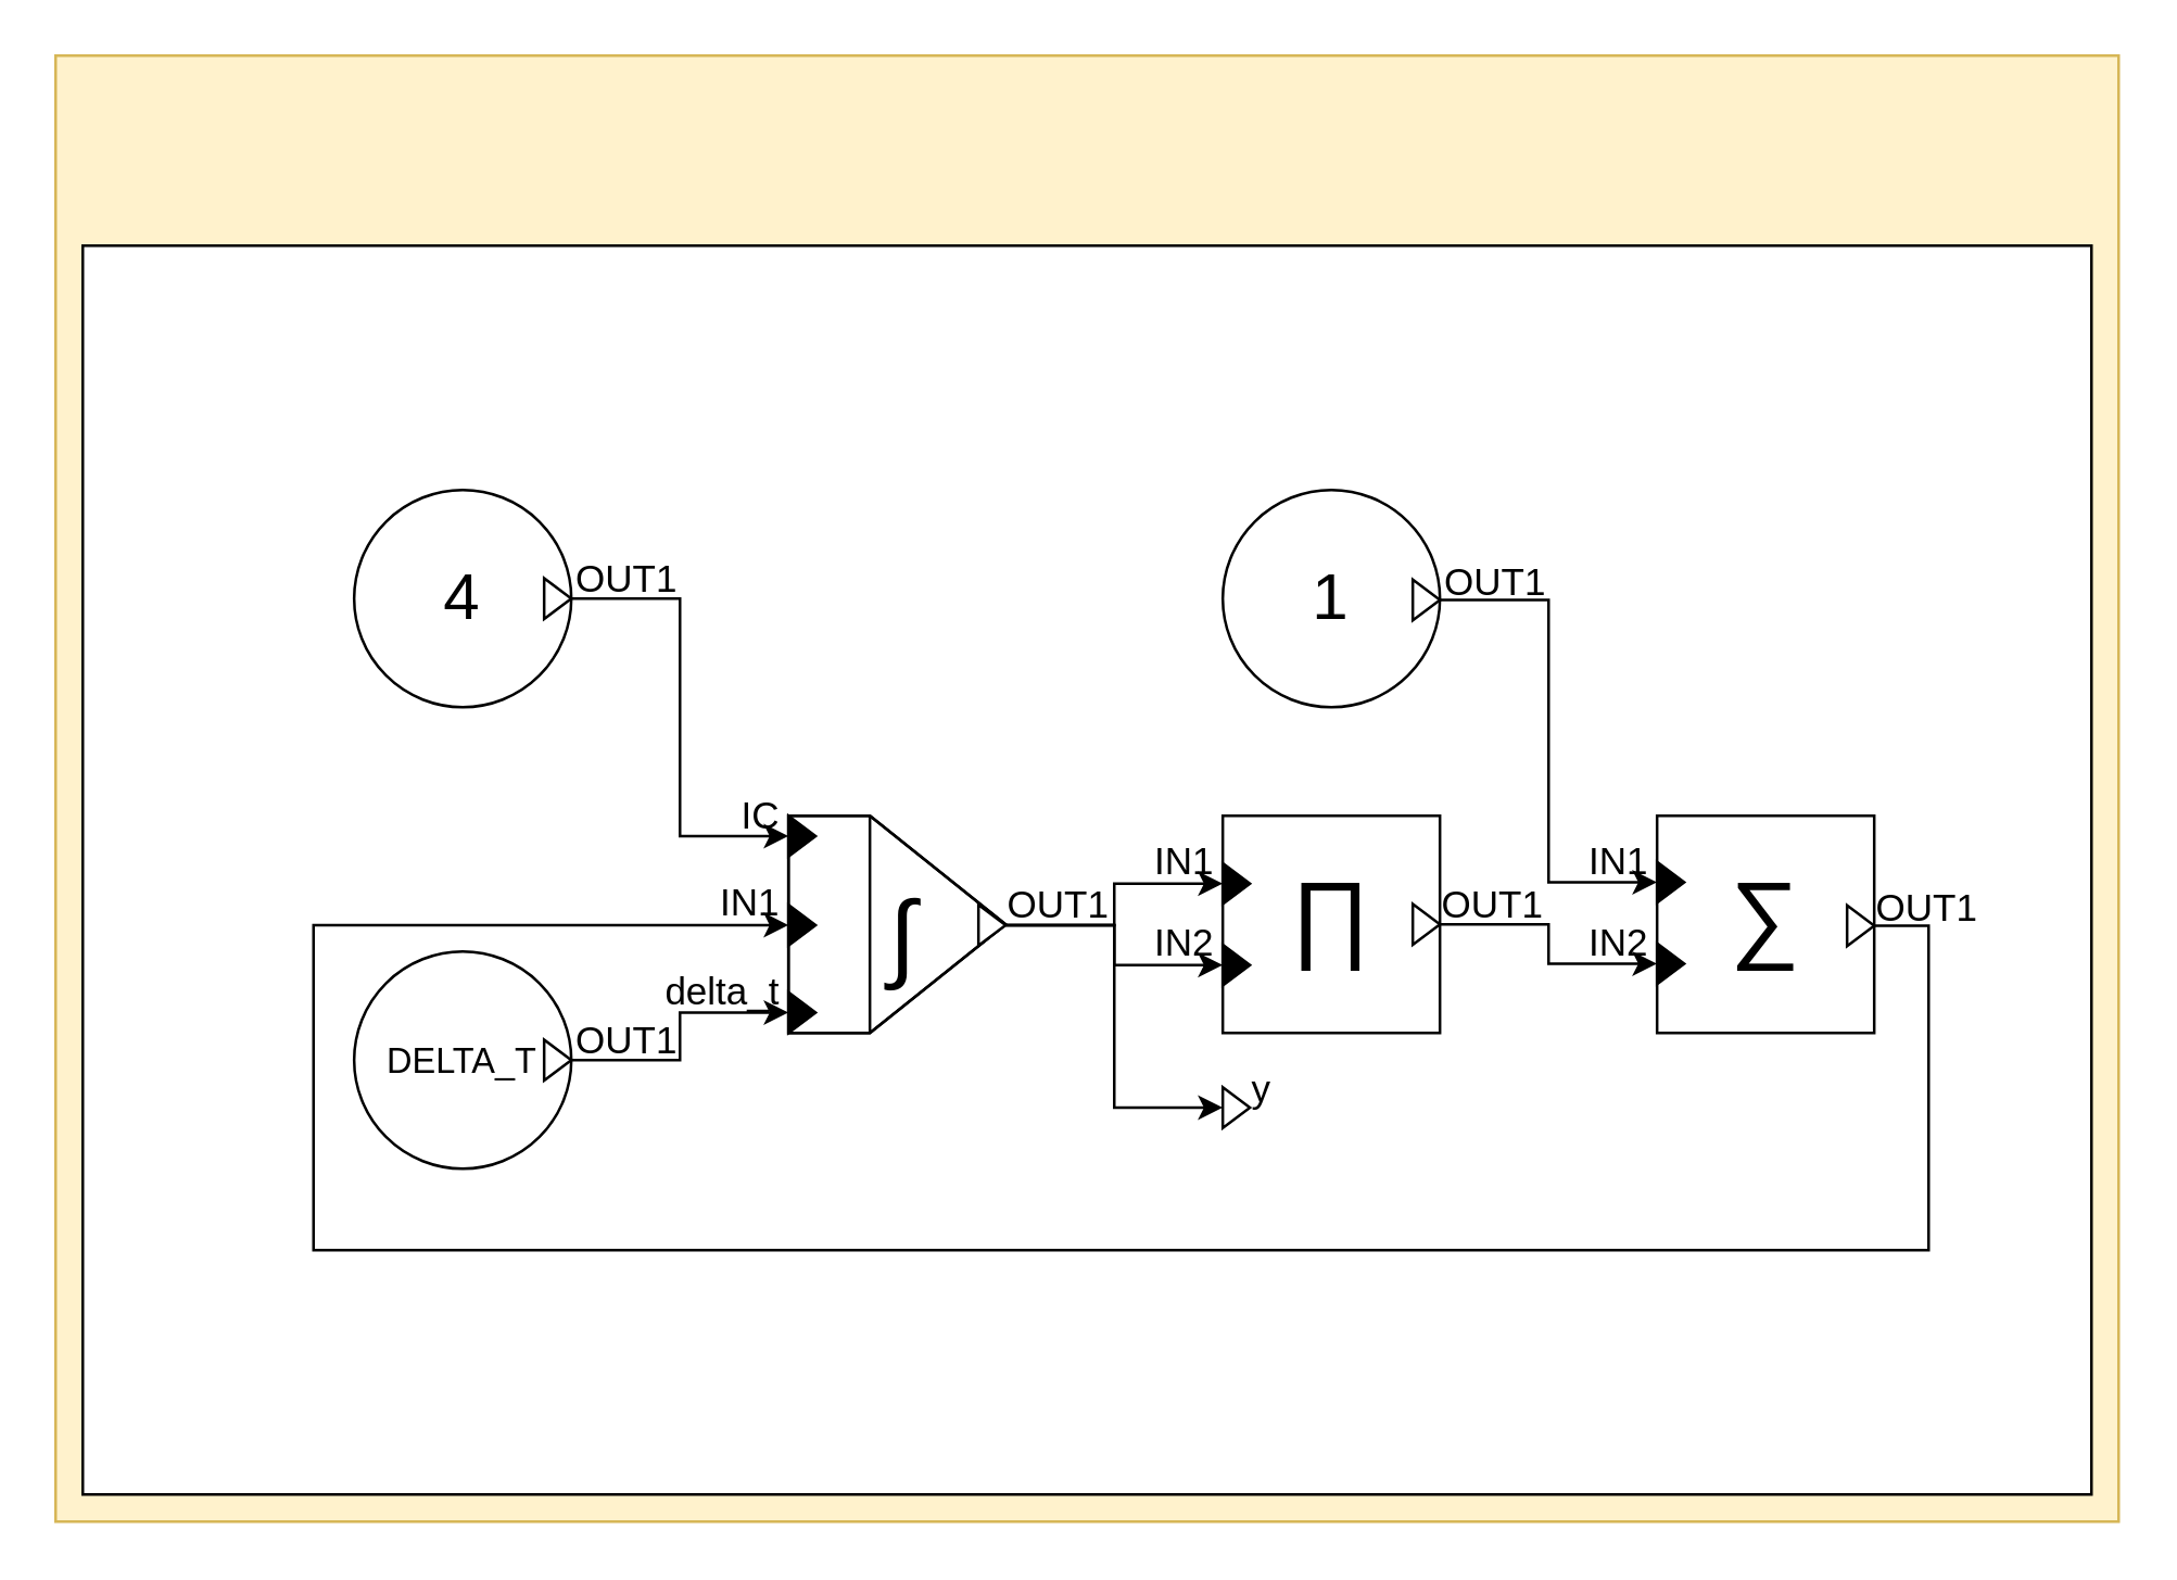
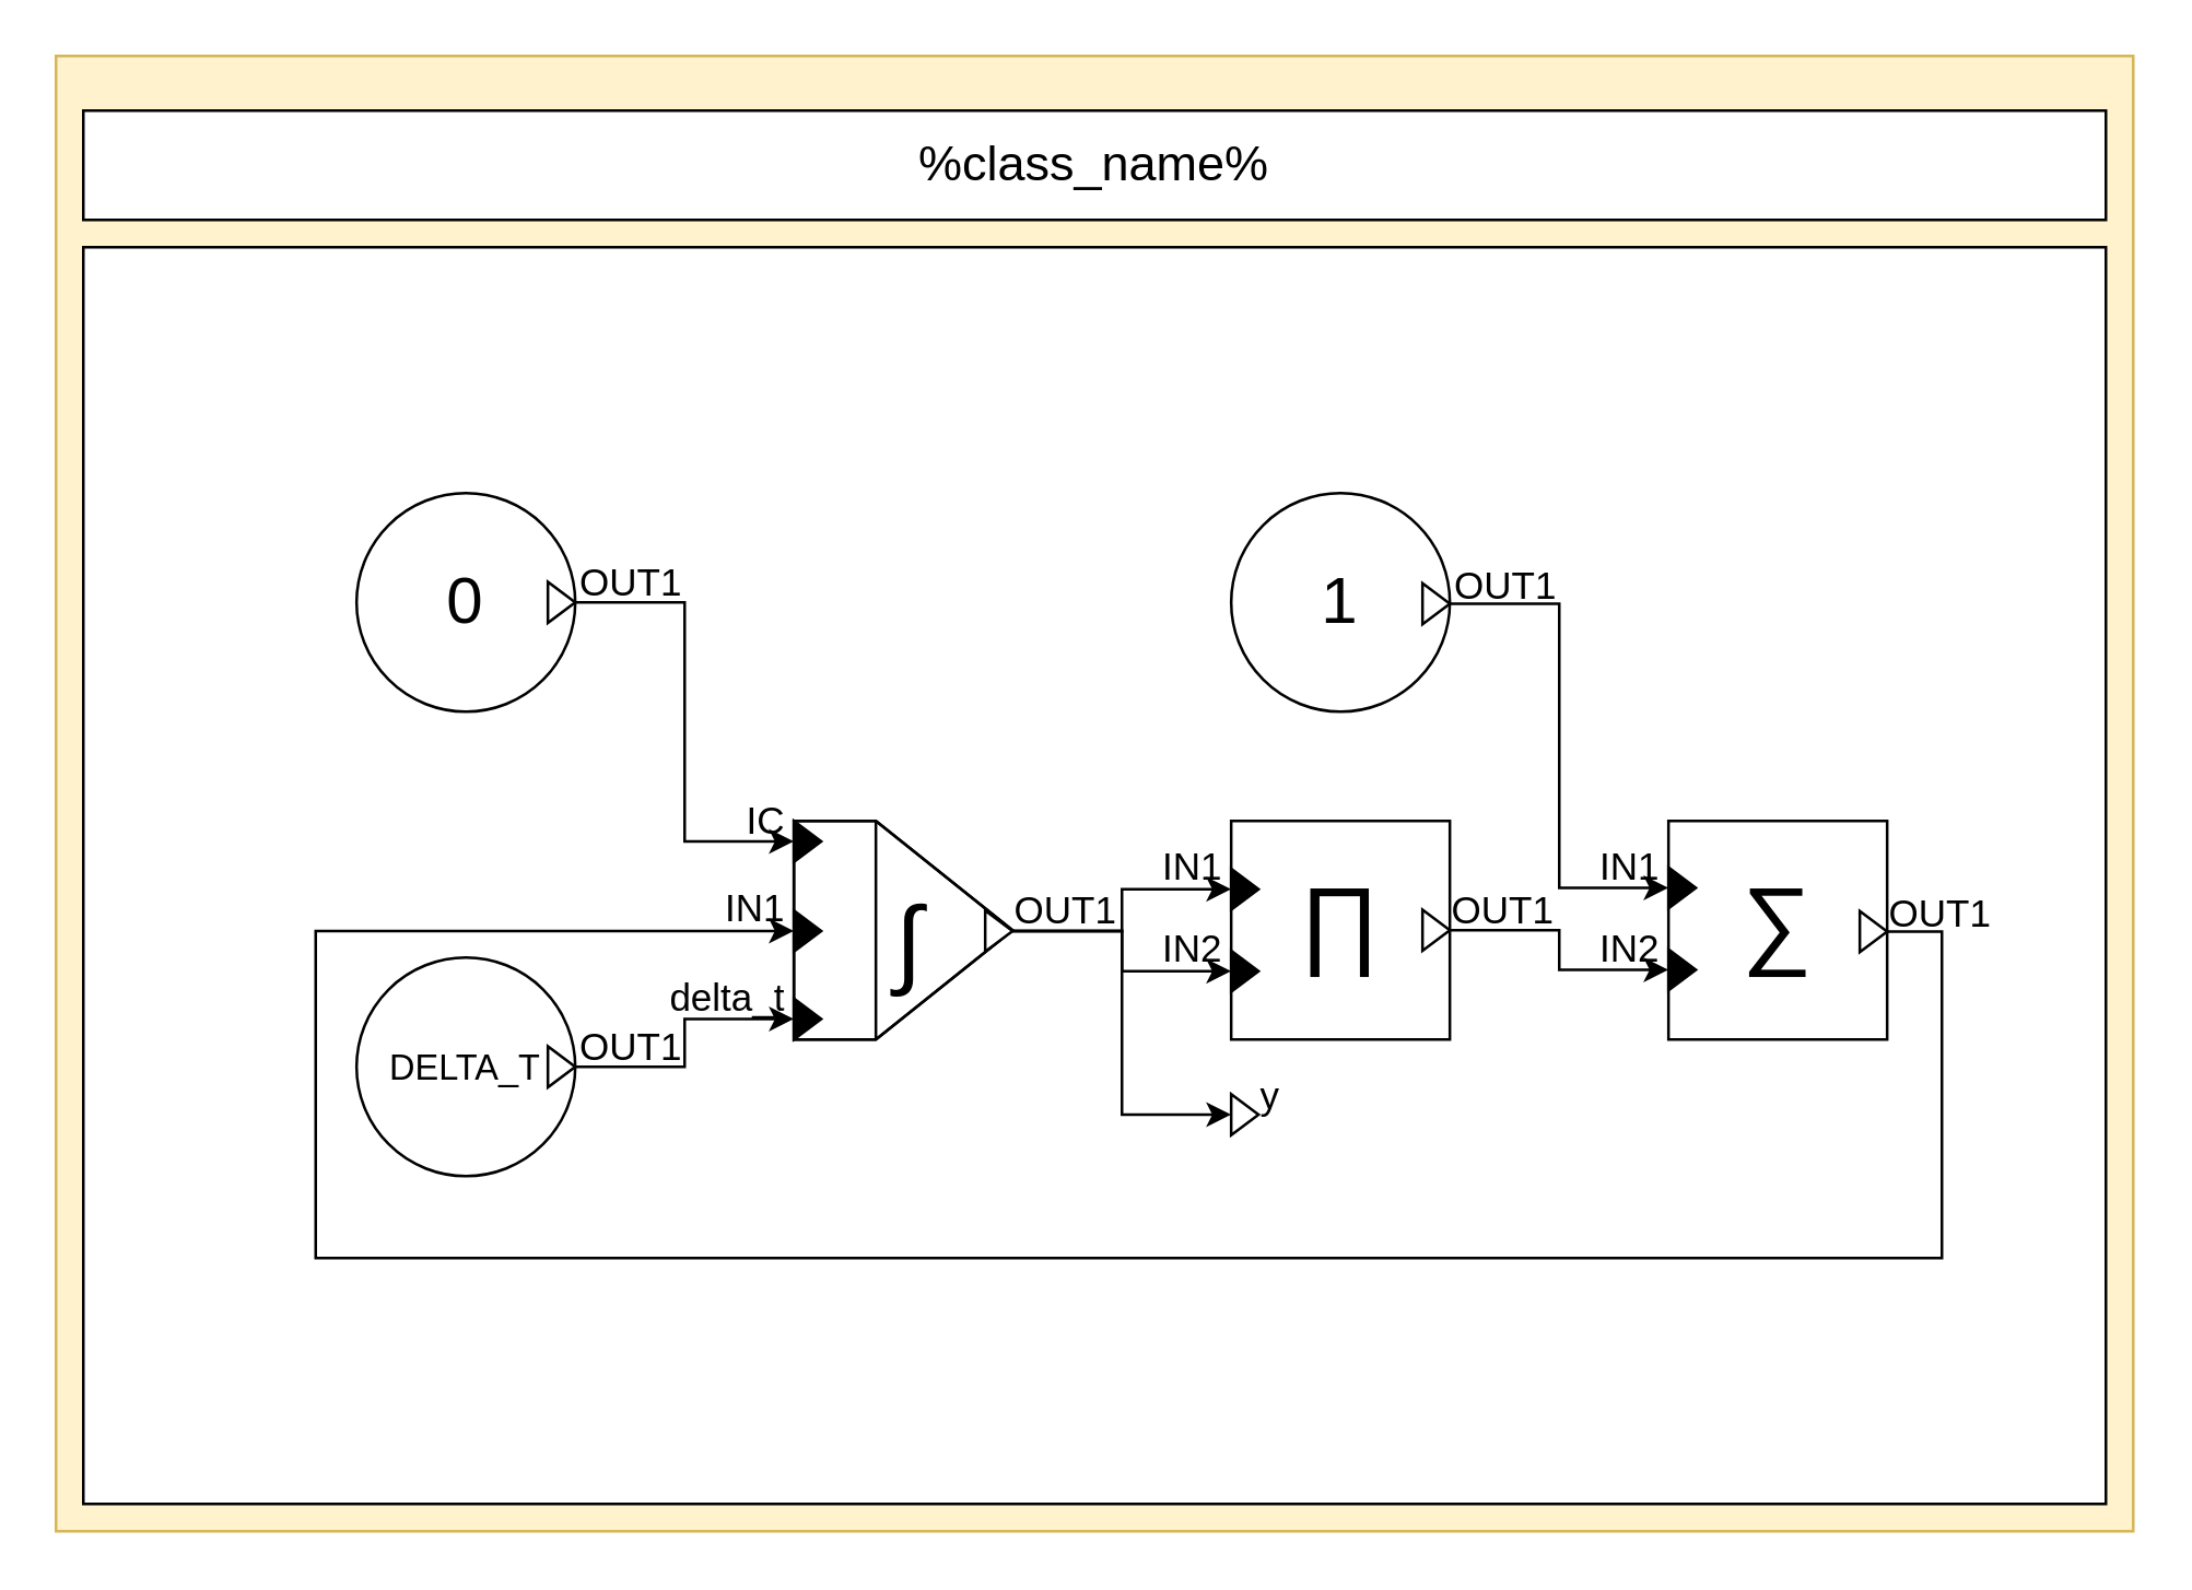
  <mxCell id="0" />
  <mxCell id="1" parent="0" />
  <mxCell id="2" value="" style="rounded=0;whiteSpace=wrap;html=1;fillColor=#fff2cc;strokeColor=#d6b656;container=0;connectable=0;allowArrows=0;treeFolding=0;moveCells=0;treeMoving=0;comic=0;rotatable=0;expand=1;autosize=1;resizeWidth=1;resizeHeight=1;metaEdit=1;" parent="1" vertex="1"><mxGeometry x="20" y="20" width="760" height="540" as="geometry"><mxRectangle x="40" y="400" width="50" height="40" as="alternateBounds" /></mxGeometry></mxCell>
+ <mxCell id="3" value="%class_name%" style="rounded=0;whiteSpace=wrap;html=1;fillColor=#ffffff;fontSize=18;connectable=0;allowArrows=0;rotatable=0;cloneable=0;deletable=0;" parent="2" vertex="1"><mxGeometry x="10" y="20" width="740" height="40" as="geometry" /></mxCell>
  <mxCell id="4" value="" style="rounded=0;whiteSpace=wrap;html=1;fillColor=#ffffff;connectable=0;allowArrows=0;container=1;collapsible=0;portConstraintRotation=0;rotatable=0;cloneable=0;deletable=0;recursiveResize=0;" parent="2" vertex="1"><mxGeometry x="10" y="70" width="740" height="460" as="geometry"><mxRectangle x="10" y="70" width="50" height="40" as="alternateBounds" /></mxGeometry></mxCell>
  <mxCell id="5" value="y" style="triangle;fillColor=#ffffff;fontSize=14;points=[[0,0.5],[1,0.5]];allowArrows=0;verticalAlign=middle;horizontal=1;spacingTop=0;align=left;spacingLeft=4;spacingRight=0;html=1;comic=0;treeFolding=0;treeMoving=0;movable=1;resizable=0;rotatable=1;deletable=1;editable=1;connectable=1;movableLabel=1;spacing=2;aspect=fixed;metaEdit=1;" parent="4" vertex="1"><mxGeometry x="419.97" y="310" width="10" height="15" as="geometry"><mxPoint x="5" y="-7" as="offset" /></mxGeometry></mxCell>
  <mxCell id="6" value="&amp;int;" style="shape=stencil(7ZVNDoMgEIVPw95IF24b294DFSuRggGq7e3LjzYSS6NRdybGMM7jyzi8CQCmskINBnFUAXgBcZxE+qXDzg+RbHCu3LcWCYIyil1GKsFr3JFC9QTCKiyIMll4BdFZa8zzXcA054xpGuFMepKJEMS3kHakylBe3wV/suIfbVA3yBQ60f1UD3sevDUterkf7Fvy9iJd6lIqJWxEhftgEx972qncZCvuZticcomXbbWGC/jDd2XAciNRyQWeb8qSUOoGKVjxYeTDyOuOe6eDWd/AWXM3SOeOiYUGplAvbNrdfTbzAQ==);whiteSpace=wrap;html=1;aspect=fixed;resizable=0;container=1;collapsible=0;spacingLeft=5;connectable=0;allowArrows=0;fontSize=36;spacingTop=7;metaEdit=1;" parent="4" vertex="1"><mxGeometry x="259.97" y="210" width="80" height="80" as="geometry" /></mxCell>
  <mxCell id="7" value="IC" style="triangle;fontSize=14;points=[[0,0.5]];allowArrows=0;verticalAlign=middle;horizontal=1;spacingTop=0;align=right;spacingLeft=0;spacingRight=8;html=1;comic=0;treeFolding=0;treeMoving=0;resizable=0;movableLabel=1;spacing=2;aspect=fixed;fillColor=#000000;metaEdit=1;" parent="6" vertex="1"><mxGeometry width="10" height="15" as="geometry"><mxPoint x="-4" y="-8" as="offset" /></mxGeometry></mxCell>
  <mxCell id="8" value="IN1" style="triangle;fontSize=14;points=[[0,0.5]];allowArrows=0;verticalAlign=middle;horizontal=1;spacingTop=0;align=right;spacingLeft=0;spacingRight=8;html=1;comic=0;treeFolding=0;treeMoving=0;resizable=0;movableLabel=1;spacing=2;aspect=fixed;fillColor=#000000;metaEdit=1;" parent="6" vertex="1"><mxGeometry y="32.75" width="10" height="15" as="geometry"><mxPoint x="-4" y="-8" as="offset" /></mxGeometry></mxCell>
  <mxCell id="9" value="delta_t" style="triangle;fontSize=14;points=[[0,0.5]];allowArrows=0;verticalAlign=middle;horizontal=1;spacingTop=0;align=right;spacingLeft=0;spacingRight=8;html=1;comic=0;treeFolding=0;treeMoving=0;resizable=0;movableLabel=1;spacing=2;aspect=fixed;fillColor=#000000;metaEdit=1;" parent="6" vertex="1"><mxGeometry y="65" width="10" height="15" as="geometry"><mxPoint x="-4" y="-8" as="offset" /></mxGeometry></mxCell>
  <mxCell id="10" value="OUT1" style="triangle;fillColor=#ffffff;fontSize=14;points=[[1,0.5]];allowArrows=0;verticalAlign=middle;horizontal=1;spacingTop=0;align=left;spacingLeft=4;spacingRight=0;html=1;comic=0;treeFolding=0;treeMoving=0;movable=1;resizable=0;rotatable=1;deletable=1;editable=1;connectable=1;movableLabel=1;spacing=2;aspect=fixed;metaEdit=1;" parent="6" vertex="1"><mxGeometry x="70" y="32.75" width="10" height="15" as="geometry"><mxPoint x="5" y="-7" as="offset" /></mxGeometry></mxCell>
- <mxCell id="11" value="4" style="ellipse;whiteSpace=wrap;html=1;comic=0;fillColor=#ffffff;fontSize=24;align=center;allowArrows=0;connectable=0;container=1;collapsible=0;recursiveResize=1;direction=west;resizable=0;metaEdit=1;" parent="4" vertex="1"><mxGeometry x="99.97" y="90" width="80" height="80" as="geometry" /></mxCell>
+ <mxCell id="11" value="0" style="ellipse;whiteSpace=wrap;html=1;comic=0;fillColor=#ffffff;fontSize=24;align=center;allowArrows=0;connectable=0;container=1;collapsible=0;recursiveResize=1;direction=west;resizable=0;metaEdit=1;" parent="4" vertex="1"><mxGeometry x="99.97" y="90" width="80" height="80" as="geometry" /></mxCell>
  <mxCell id="12" value="OUT1" style="triangle;fillColor=#ffffff;fontSize=14;points=[[1,0.5]];allowArrows=0;verticalAlign=middle;horizontal=1;spacingTop=0;align=left;spacingLeft=4;spacingRight=0;html=1;comic=0;treeFolding=0;treeMoving=0;movable=1;resizable=0;rotatable=1;deletable=1;editable=1;connectable=1;movableLabel=1;spacing=2;aspect=fixed;metaEdit=1;" parent="11" vertex="1"><mxGeometry x="70" y="32.5" width="10" height="15" as="geometry"><mxPoint x="6" y="-7" as="offset" /></mxGeometry></mxCell>
  <mxCell id="13" style="edgeStyle=orthogonalEdgeStyle;rounded=0;orthogonalLoop=1;jettySize=auto;html=1;exitX=1;exitY=0.5;exitDx=0;exitDy=0;entryX=0;entryY=0.5;entryDx=0;entryDy=0;" parent="4" source="12" target="7" edge="1"><mxGeometry relative="1" as="geometry"><Array as="points"><mxPoint x="219.97" y="130" /><mxPoint x="219.97" y="217" /></Array></mxGeometry></mxCell>
  <mxCell id="14" value="&amp;prod;" style="whiteSpace=wrap;html=1;aspect=fixed;comic=0;fillColor=#FFFFFF;fontSize=36;align=center;resizable=0;container=1;collapsible=0;points=[];allowArrows=0;spacingTop=-6;metaEdit=1;connectable=0;" parent="4" vertex="1"><mxGeometry x="419.97" y="210" width="80" height="80" as="geometry" /></mxCell>
  <mxCell id="15" value="OUT1" style="triangle;fillColor=#ffffff;fontSize=14;points=[[1,0.5]];allowArrows=0;verticalAlign=middle;horizontal=1;spacingTop=0;align=left;spacingLeft=4;spacingRight=0;html=1;comic=0;treeFolding=0;treeMoving=0;movable=1;resizable=0;rotatable=1;deletable=1;editable=1;connectable=1;movableLabel=1;spacing=2;aspect=fixed;metaEdit=1;" parent="14" vertex="1"><mxGeometry x="70" y="32.5" width="10" height="15" as="geometry"><mxPoint x="5" y="-7" as="offset" /></mxGeometry></mxCell>
  <mxCell id="16" value="IN1" style="triangle;fontSize=14;points=[[0,0.5]];allowArrows=0;verticalAlign=middle;horizontal=1;spacingTop=0;align=right;spacingLeft=0;spacingRight=8;html=1;comic=0;treeFolding=0;treeMoving=0;resizable=0;movableLabel=1;spacing=2;aspect=fixed;fillColor=#000000;metaEdit=1;" parent="14" vertex="1"><mxGeometry y="17.5" width="10" height="15" as="geometry"><mxPoint x="-4" y="-8" as="offset" /></mxGeometry></mxCell>
  <mxCell id="17" value="IN2" style="triangle;fontSize=14;points=[[0,0.5]];allowArrows=0;verticalAlign=middle;horizontal=1;spacingTop=0;align=right;spacingLeft=0;spacingRight=8;html=1;comic=0;treeFolding=0;treeMoving=0;resizable=0;movableLabel=1;spacing=2;aspect=fixed;fillColor=#000000;metaEdit=1;" parent="14" vertex="1"><mxGeometry y="47.5" width="10" height="15" as="geometry"><mxPoint x="-4" y="-8" as="offset" /></mxGeometry></mxCell>
  <mxCell id="18" style="edgeStyle=orthogonalEdgeStyle;rounded=0;orthogonalLoop=1;jettySize=auto;html=1;exitX=1;exitY=0.5;exitDx=0;exitDy=0;entryX=0;entryY=0.5;entryDx=0;entryDy=0;" parent="4" source="10" target="16" edge="1"><mxGeometry relative="1" as="geometry" /></mxCell>
  <mxCell id="19" style="edgeStyle=orthogonalEdgeStyle;rounded=0;orthogonalLoop=1;jettySize=auto;html=1;exitX=1;exitY=0.5;exitDx=0;exitDy=0;entryX=0;entryY=0.5;entryDx=0;entryDy=0;" parent="4" source="10" target="17" edge="1"><mxGeometry relative="1" as="geometry" /></mxCell>
  <mxCell id="20" value="&amp;sum;" style="whiteSpace=wrap;html=1;aspect=fixed;comic=0;fillColor=#FFFFFF;fontSize=36;align=center;resizable=0;container=1;collapsible=0;points=[];allowArrows=0;spacingTop=-6;metaEdit=1;connectable=0;rotation=0;" parent="4" vertex="1"><mxGeometry x="579.97" y="210" width="80" height="80" as="geometry" /></mxCell>
  <mxCell id="21" value="OUT1" style="triangle;fillColor=#ffffff;fontSize=14;points=[[1,0.5]];allowArrows=0;verticalAlign=middle;horizontal=1;spacingTop=0;align=left;spacingLeft=4;spacingRight=0;html=1;comic=0;treeFolding=0;treeMoving=0;movable=1;resizable=0;rotatable=1;deletable=1;editable=1;connectable=1;movableLabel=1;spacing=2;aspect=fixed;metaEdit=1;rotation=0;" parent="20" vertex="1"><mxGeometry x="70" y="33" width="10" height="15" as="geometry"><mxPoint x="5" y="-7" as="offset" /></mxGeometry></mxCell>
  <mxCell id="22" value="IN1" style="triangle;fontSize=14;points=[[0,0.5]];allowArrows=0;verticalAlign=middle;horizontal=1;spacingTop=0;align=right;spacingLeft=0;spacingRight=8;html=1;comic=0;treeFolding=0;treeMoving=0;resizable=0;movableLabel=1;spacing=2;aspect=fixed;fillColor=#000000;metaEdit=1;rotation=0;" parent="20" vertex="1"><mxGeometry y="17" width="10" height="15" as="geometry"><mxPoint x="-4" y="-8" as="offset" /></mxGeometry></mxCell>
  <mxCell id="23" value="IN2" style="triangle;fontSize=14;points=[[0,0.5]];allowArrows=0;verticalAlign=middle;horizontal=1;spacingTop=0;align=right;spacingLeft=0;spacingRight=8;html=1;comic=0;treeFolding=0;treeMoving=0;resizable=0;movableLabel=1;spacing=2;aspect=fixed;fillColor=#000000;metaEdit=1;rotation=0;" parent="20" vertex="1"><mxGeometry y="47" width="10" height="15" as="geometry"><mxPoint x="-4" y="-8" as="offset" /></mxGeometry></mxCell>
  <mxCell id="24" style="edgeStyle=orthogonalEdgeStyle;rounded=0;orthogonalLoop=1;jettySize=auto;html=1;exitX=1;exitY=0.5;exitDx=0;exitDy=0;entryX=0;entryY=0.5;entryDx=0;entryDy=0;" parent="4" source="15" target="23" edge="1"><mxGeometry relative="1" as="geometry" /></mxCell>
  <mxCell id="25" value="1" style="ellipse;whiteSpace=wrap;html=1;comic=0;fillColor=#ffffff;fontSize=24;align=center;allowArrows=0;connectable=0;container=1;collapsible=0;recursiveResize=1;direction=west;resizable=0;metaEdit=1;rotation=0;" parent="4" vertex="1"><mxGeometry x="419.97" y="90" width="80" height="80" as="geometry" /></mxCell>
  <mxCell id="26" value="OUT1" style="triangle;fillColor=#ffffff;fontSize=14;points=[[1,0.5]];allowArrows=0;verticalAlign=middle;horizontal=1;spacingTop=0;align=left;spacingLeft=4;spacingRight=0;html=1;comic=0;treeFolding=0;treeMoving=0;movable=1;resizable=0;rotatable=1;deletable=1;editable=1;connectable=1;movableLabel=1;spacing=2;aspect=fixed;metaEdit=1;rotation=0;" parent="25" vertex="1"><mxGeometry x="70" y="33" width="10" height="15" as="geometry"><mxPoint x="6" y="-7" as="offset" /></mxGeometry></mxCell>
  <mxCell id="27" style="edgeStyle=orthogonalEdgeStyle;rounded=0;orthogonalLoop=1;jettySize=auto;html=1;exitX=1;exitY=0.5;exitDx=0;exitDy=0;entryX=0;entryY=0.5;entryDx=0;entryDy=0;" parent="4" source="26" target="22" edge="1"><mxGeometry relative="1" as="geometry"><Array as="points"><mxPoint x="539.97" y="131" /><mxPoint x="539.97" y="235" /></Array></mxGeometry></mxCell>
  <mxCell id="28" style="edgeStyle=orthogonalEdgeStyle;rounded=0;orthogonalLoop=1;jettySize=auto;html=1;exitX=1;exitY=0.5;exitDx=0;exitDy=0;entryX=0;entryY=0.5;entryDx=0;entryDy=0;" parent="4" source="21" target="8" edge="1"><mxGeometry relative="1" as="geometry"><Array as="points"><mxPoint x="680" y="251" /><mxPoint x="680" y="370" /><mxPoint x="85" y="370" /><mxPoint x="85" y="250" /></Array></mxGeometry></mxCell>
  <mxCell id="29" style="edgeStyle=orthogonalEdgeStyle;rounded=0;orthogonalLoop=1;jettySize=auto;html=1;exitX=1;exitY=0.5;exitDx=0;exitDy=0;entryX=0;entryY=0.5;entryDx=0;entryDy=0;jumpStyle=gap;" parent="4" source="32" target="9" edge="1"><mxGeometry relative="1" as="geometry"><mxPoint x="165" y="283" as="sourcePoint" /></mxGeometry></mxCell>
  <mxCell id="30" style="edgeStyle=orthogonalEdgeStyle;rounded=0;jumpStyle=gap;orthogonalLoop=1;jettySize=auto;html=1;exitX=1;exitY=0.5;exitDx=0;exitDy=0;entryX=0;entryY=0.5;entryDx=0;entryDy=0;" parent="4" source="10" target="5" edge="1"><mxGeometry relative="1" as="geometry" /></mxCell>
  <mxCell id="31" value="DELTA_T" style="ellipse;whiteSpace=wrap;html=1;comic=0;fillColor=#ffffff;fontSize=13;align=center;allowArrows=0;connectable=0;container=1;collapsible=0;recursiveResize=1;direction=west;resizable=0;metaEdit=1;" vertex="1" parent="4"><mxGeometry x="99.97" y="260" width="80" height="80" as="geometry" /></mxCell>
  <mxCell id="32" value="OUT1" style="triangle;fillColor=#ffffff;fontSize=14;points=[[1,0.5]];allowArrows=0;verticalAlign=middle;horizontal=1;spacingTop=0;align=left;spacingLeft=4;spacingRight=0;html=1;comic=0;treeFolding=0;treeMoving=0;movable=1;resizable=0;rotatable=1;deletable=1;editable=1;connectable=1;movableLabel=1;spacing=2;aspect=fixed;metaEdit=1;" vertex="1" parent="31"><mxGeometry x="70" y="32.5" width="10" height="15" as="geometry"><mxPoint x="6" y="-7" as="offset" /></mxGeometry></mxCell>
